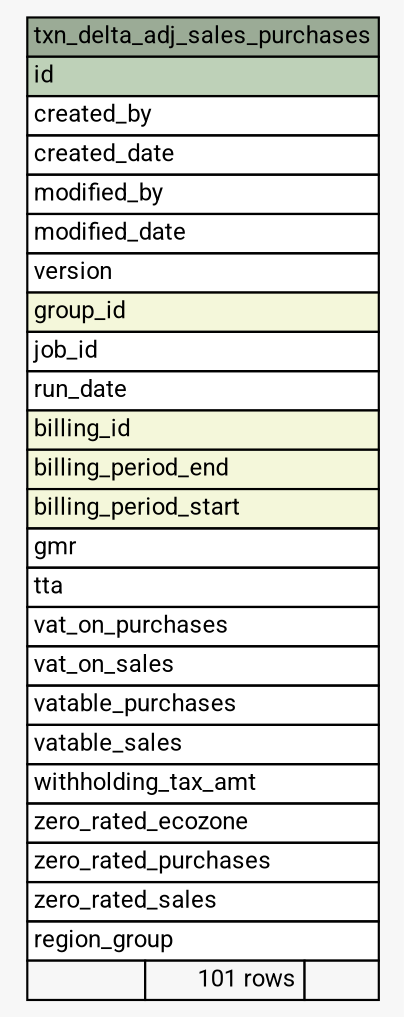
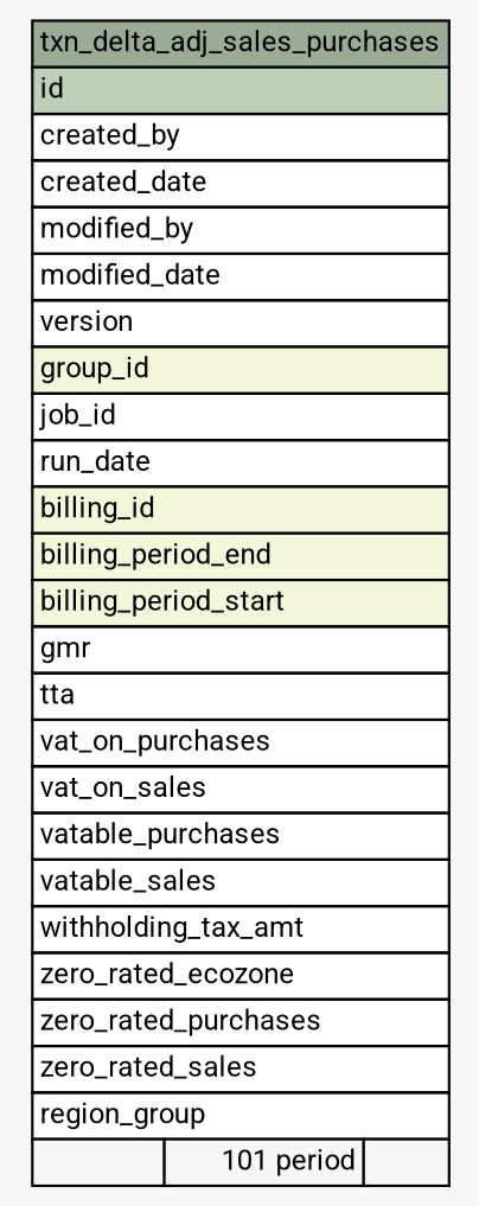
  digraph {
    bgcolor="#f7f7f7"
    fontname=Roboto
    fontsize=11
    nodesep=0.18
    rankdir=TB
    ranksep=0.46
-   n1 [fontname=Roboto fontsize=11 label=<     <TABLE BORDER="0" CELLBORDER="1" CELLSPACING="0" BGCOLOR="#ffffff">       <TR><TD COLSPAN="3" BGCOLOR="#9bab96" ALIGN="CENTER">txn_delta_adj_sales_purchases</TD></TR>       <TR><TD PORT="id" COLSPAN="3" BGCOLOR="#bed1b8" ALIGN="LEFT">id</TD></TR>       <TR><TD PORT="created_by" COLSPAN="3" ALIGN="LEFT">created_by</TD></TR>       <TR><TD PORT="created_date" COLSPAN="3" ALIGN="LEFT">created_date</TD></TR>       <TR><TD PORT="modified_by" COLSPAN="3" ALIGN="LEFT">modified_by</TD></TR>       <TR><TD PORT="modified_date" COLSPAN="3" ALIGN="LEFT">modified_date</TD></TR>       <TR><TD PORT="version" COLSPAN="3" ALIGN="LEFT">version</TD></TR>       <TR><TD PORT="group_id" COLSPAN="3" BGCOLOR="#f4f7da" ALIGN="LEFT">group_id</TD></TR>       <TR><TD PORT="job_id" COLSPAN="3" ALIGN="LEFT">job_id</TD></TR>       <TR><TD PORT="run_date" COLSPAN="3" ALIGN="LEFT">run_date</TD></TR>       <TR><TD PORT="billing_id" COLSPAN="3" BGCOLOR="#f4f7da" ALIGN="LEFT">billing_id</TD></TR>       <TR><TD PORT="billing_period_end" COLSPAN="3" BGCOLOR="#f4f7da" ALIGN="LEFT">billing_period_end</TD></TR>       <TR><TD PORT="billing_period_start" COLSPAN="3" BGCOLOR="#f4f7da" ALIGN="LEFT">billing_period_start</TD></TR>       <TR><TD PORT="gmr" COLSPAN="3" ALIGN="LEFT">gmr</TD></TR>       <TR><TD PORT="tta" COLSPAN="3" ALIGN="LEFT">tta</TD></TR>       <TR><TD PORT="vat_on_purchases" COLSPAN="3" ALIGN="LEFT">vat_on_purchases</TD></TR>       <TR><TD PORT="vat_on_sales" COLSPAN="3" ALIGN="LEFT">vat_on_sales</TD></TR>       <TR><TD PORT="vatable_purchases" COLSPAN="3" ALIGN="LEFT">vatable_purchases</TD></TR>       <TR><TD PORT="vatable_sales" COLSPAN="3" ALIGN="LEFT">vatable_sales</TD></TR>       <TR><TD PORT="withholding_tax_amt" COLSPAN="3" ALIGN="LEFT">withholding_tax_amt</TD></TR>       <TR><TD PORT="zero_rated_ecozone" COLSPAN="3" ALIGN="LEFT">zero_rated_ecozone</TD></TR>       <TR><TD PORT="zero_rated_purchases" COLSPAN="3" ALIGN="LEFT">zero_rated_purchases</TD></TR>       <TR><TD PORT="zero_rated_sales" COLSPAN="3" ALIGN="LEFT">zero_rated_sales</TD></TR>       <TR><TD PORT="region_group" COLSPAN="3" ALIGN="LEFT">region_group</TD></TR>       <TR><TD ALIGN="LEFT" BGCOLOR="#f7f7f7">  </TD><TD ALIGN="RIGHT" BGCOLOR="#f7f7f7">101 rows</TD><TD ALIGN="RIGHT" BGCOLOR="#f7f7f7">  </TD></TR>     </TABLE>> shape=plaintext]
+   n1 [fontname=Roboto fontsize=11 label=<     <TABLE BORDER="0" CELLBORDER="1" CELLSPACING="0" BGCOLOR="#ffffff">       <TR><TD COLSPAN="3" BGCOLOR="#9bab96" ALIGN="CENTER">txn_delta_adj_sales_purchases</TD></TR>       <TR><TD PORT="id" COLSPAN="3" BGCOLOR="#bed1b8" ALIGN="LEFT">id</TD></TR>       <TR><TD PORT="created_by" COLSPAN="3" ALIGN="LEFT">created_by</TD></TR>       <TR><TD PORT="created_date" COLSPAN="3" ALIGN="LEFT">created_date</TD></TR>       <TR><TD PORT="modified_by" COLSPAN="3" ALIGN="LEFT">modified_by</TD></TR>       <TR><TD PORT="modified_date" COLSPAN="3" ALIGN="LEFT">modified_date</TD></TR>       <TR><TD PORT="version" COLSPAN="3" ALIGN="LEFT">version</TD></TR>       <TR><TD PORT="group_id" COLSPAN="3" BGCOLOR="#f4f7da" ALIGN="LEFT">group_id</TD></TR>       <TR><TD PORT="job_id" COLSPAN="3" ALIGN="LEFT">job_id</TD></TR>       <TR><TD PORT="run_date" COLSPAN="3" ALIGN="LEFT">run_date</TD></TR>       <TR><TD PORT="billing_id" COLSPAN="3" BGCOLOR="#f4f7da" ALIGN="LEFT">billing_id</TD></TR>       <TR><TD PORT="billing_period_end" COLSPAN="3" BGCOLOR="#f4f7da" ALIGN="LEFT">billing_period_end</TD></TR>       <TR><TD PORT="billing_period_start" COLSPAN="3" BGCOLOR="#f4f7da" ALIGN="LEFT">billing_period_start</TD></TR>       <TR><TD PORT="gmr" COLSPAN="3" ALIGN="LEFT">gmr</TD></TR>       <TR><TD PORT="tta" COLSPAN="3" ALIGN="LEFT">tta</TD></TR>       <TR><TD PORT="vat_on_purchases" COLSPAN="3" ALIGN="LEFT">vat_on_purchases</TD></TR>       <TR><TD PORT="vat_on_sales" COLSPAN="3" ALIGN="LEFT">vat_on_sales</TD></TR>       <TR><TD PORT="vatable_purchases" COLSPAN="3" ALIGN="LEFT">vatable_purchases</TD></TR>       <TR><TD PORT="vatable_sales" COLSPAN="3" ALIGN="LEFT">vatable_sales</TD></TR>       <TR><TD PORT="withholding_tax_amt" COLSPAN="3" ALIGN="LEFT">withholding_tax_amt</TD></TR>       <TR><TD PORT="zero_rated_ecozone" COLSPAN="3" ALIGN="LEFT">zero_rated_ecozone</TD></TR>       <TR><TD PORT="zero_rated_purchases" COLSPAN="3" ALIGN="LEFT">zero_rated_purchases</TD></TR>       <TR><TD PORT="zero_rated_sales" COLSPAN="3" ALIGN="LEFT">zero_rated_sales</TD></TR>       <TR><TD PORT="region_group" COLSPAN="3" ALIGN="LEFT">region_group</TD></TR>       <TR><TD ALIGN="LEFT" BGCOLOR="#f7f7f7">  </TD><TD ALIGN="RIGHT" BGCOLOR="#f7f7f7">101 period</TD><TD ALIGN="RIGHT" BGCOLOR="#f7f7f7">  </TD></TR>     </TABLE>> shape=plaintext]
  }
